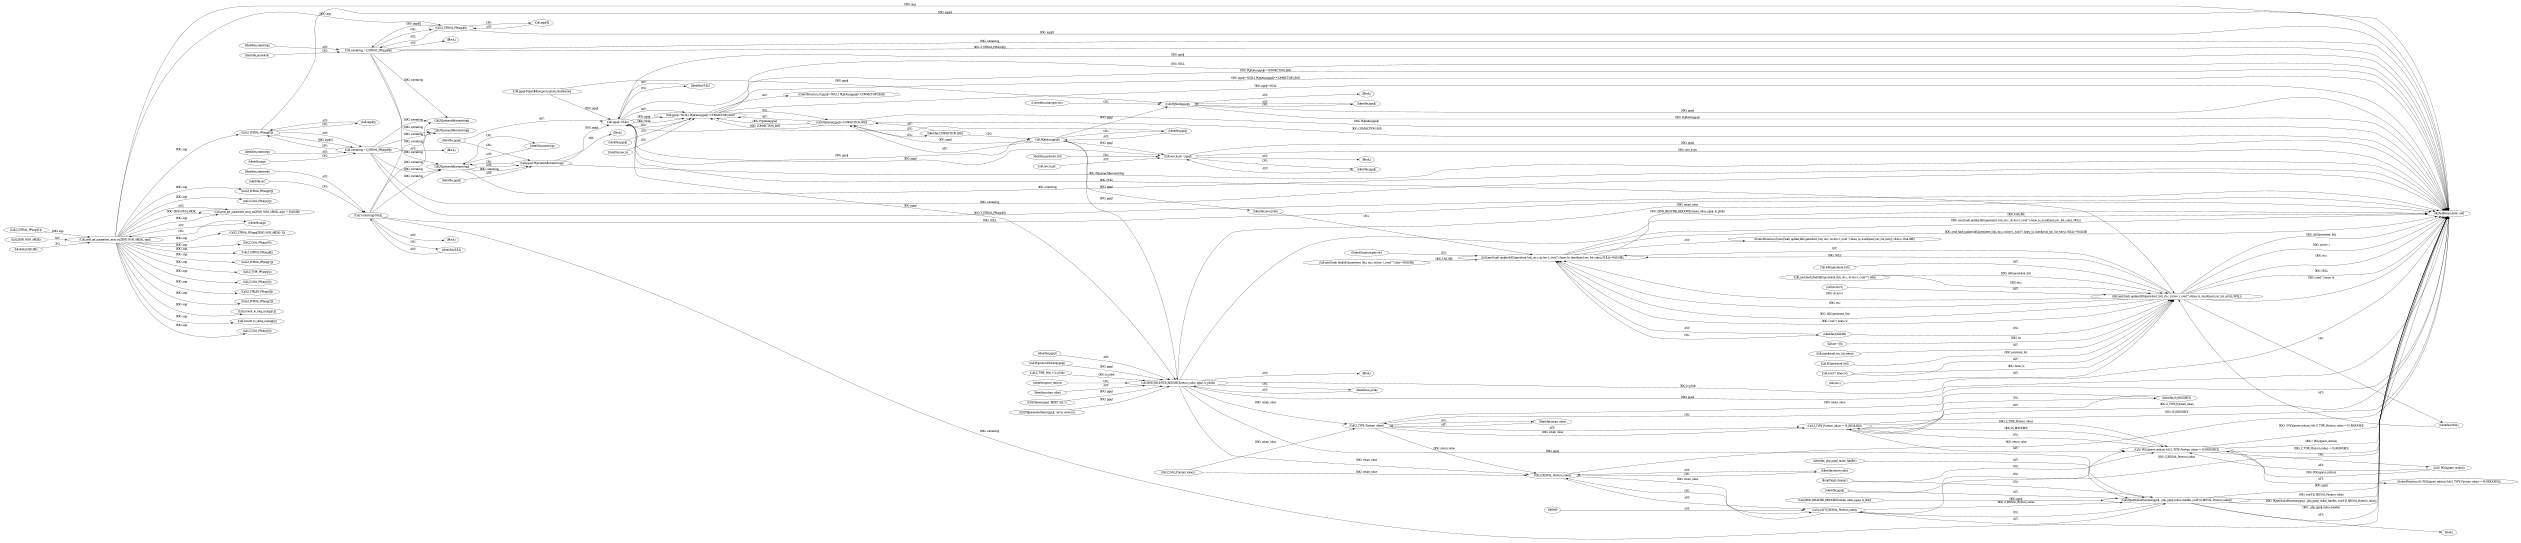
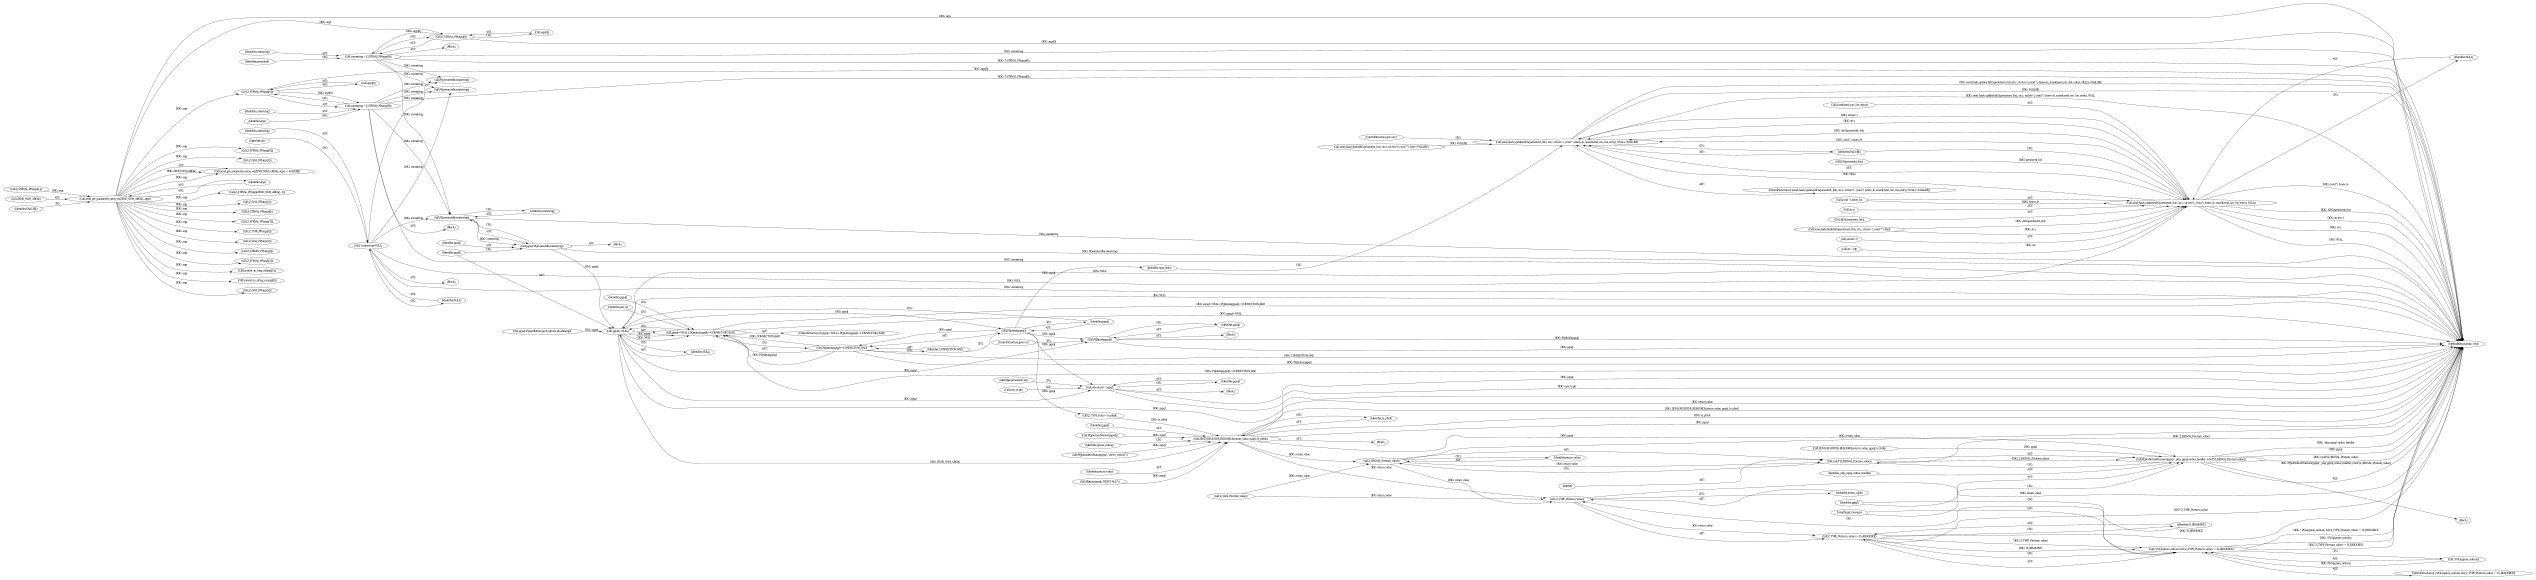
  digraph {
    fontname="PT Serif"
    rankdir=LR
    node [fontname="PT Serif"]
    edge [fontname="PT Serif"]
    n1 [label="(Call,PQconnectdb(connstring))"]
    n2 [label="(Call,pgsql=PQconnectdb(connstring))"]
    n3 [label="(MethodReturn,static void)"]
    n4 [label="(Identifier,connstring)"]
    n5 [label="(Call,pgsql==NULL)"]
    n6 [label="(Block,)"]
    n7 [label="(Call,connstring = Z_STRVAL_PP(args[0]))"]
    n8 [label="(Call,Z_STRVAL_PP(args[0]))"]
    n9 [label="(Call,PQconnectdb(connstring))"]
    n10 [label="(Block,)"]
    n11 [label="(Call,PQconnectdb(connstring))"]
    n12 [label="(Call,args[0])"]
    n13 [label="(Call,zend_get_parameters_array_ex(ZEND_NUM_ARGS(), args))"]
    n14 [label="(Call,Z_STRVAL_PP(args[0]))"]
    n15 [label="(Call,Z_STRVAL_PP(args[0]))"]
    n16 [label="(Call,Z_LVAL_PP(args[1]))"]
    n17 [label="(Call,zend_get_parameters_array_ex(ZEND_NUM_ARGS(), args) == FAILURE)"]
    n18 [label="(Identifier,args)"]
    n19 [label="(Call,Z_STRVAL_PP(args[ZEND_NUM_ARGS()-1]))"]
    n20 [label="(Call,Z_LVAL_PP(args[1]))"]
    n21 [label="(Call,Z_STRVAL_PP(args[i]))"]
    n22 [label="(Call,Z_STRVAL_PP(args[3]))"]
    n23 [label="(Call,Z_TYPE_PP(args[i]))"]
    n24 [label="(Call,Z_LVAL_PP(args[1]))"]
    n25 [label="(Call,Z_STRLEN_PP(args[i]))"]
    n26 [label="(Call,Z_STRVAL_PP(args[2]))"]
    n27 [label="(Call,convert_to_long_ex(args[1]))"]
    n28 [label="(Call,convert_to_string_ex(args[i]))"]
    n29 [label="(Call,Z_LVAL_PP(args[1]))"]
    n30 [label="(Call,connstring = Z_STRVAL_PP(args[0]))"]
    n31 [label="(Call,args[0])"]
    n32 [label="(Call,Z_STRVAL_PP(args[1]))"]
    n33 [label="(Block,)"]
    n34 [label="(Call,*connstring=NULL)"]
    n35 [label="(Block,)"]
    n36 [label="(Identifier,NULL)"]
    n37 [label="(Call,pgsql==NULL || PQstatus(pgsql)==CONNECTION_BAD)"]
    n38 [label="(Call,PQstatus(pgsql))"]
    n39 [label="(Call,PQfinish(pgsql))"]
    n40 [label="(Call,new_le.ptr = pgsql)"]
    n41 [label="(Call,ZEND_REGISTER_RESOURCE(return_value, pgsql, le_plink))"]
    n42 [label="(Call,zend_hash_update(&EG(persistent_list), str.c, str.len+1, (void *) &new_le, sizeof(zend_rsrc_list_entry), NULL))"]
    n43 [label="(Identifier,NULL)"]
    n44 [label="(Call,PQstatus(pgsql)==CONNECTION_BAD)"]
    n45 [label="(ControlStructure,if (pgsql==NULL || PQstatus(pgsql)==CONNECTION_BAD))"]
    n46 [label="(Identifier,pgsql)"]
    n47 [label="(Identifier,num_links)"]
    n48 [label="(Block,)"]
    n49 [label="(Identifier,pgsql)"]
    n50 [label="(Identifier,pgsql)"]
    n51 [label="(Block,)"]
    n52 [label="(Call,Z_TYPE_P(return_value))"]
    n53 [label="(Call,Z_RESVAL_P(return_value))"]
    n54 [label="(Call,PQsetNoticeProcessor(pgsql, _php_pgsql_notice_handler, (void*)Z_RESVAL_P(return_value)))"]
    n55 [label="(Block,)"]
    n56 [label="(Identifier,le_plink)"]
    n57 [label="(Call,zend_hash_update(&EG(persistent_list), str.c, str.len+1, (void *) &new_le, sizeof(zend_rsrc_list_entry), NULL)==FAILURE)"]
    n58 [label="(Identifier,NULL)"]
    n59 [label="(Identifier,CONNECTION_BAD)"]
    n60 [label="(Call,Z_TYPE_P(return_value) == IS_RESOURCE)"]
    n61 [label="(Identifier,return_value)"]
    n62 [label="(Call,(void*)Z_RESVAL_P(return_value))"]
    n63 [label="(Identifier,return_value)"]
    n64 [label="(Block,)"]
    n65 [label="(Call,! PGG(ignore_notices) && Z_TYPE_P(return_value) == IS_RESOURCE)"]
    n66 [label="(Identifier,IS_RESOURCE)"]
    n67 [label="(ControlStructure,if (! PGG(ignore_notices) && Z_TYPE_P(return_value) == IS_RESOURCE))"]
    n68 [label="(Call,! PGG(ignore_notices))"]
    n69 [label="(Identifier,FAILURE)"]
    n70 [label="(ControlStructure,if (zend_hash_update(&EG(persistent_list), str.c, str.len+1, (void *) &new_le, sizeof(zend_rsrc_list_entry), NULL)==FAILURE))"]
    n71 [label="(Identifier,ignore_notices)"]
    n72 [label="(Call,pgsql=PQsetdb(host,port,options,tty,dbname))"]
    n73 [label="(Call,(void *) &new_le)"]
    n74 [label="(Call,Z_LVAL_P(return_value))"]
    n75 [label="(Identifier,_php_pgsql_notice_handler)"]
    n76 [label="(Identifier,return_value)"]
    n77 [label="(Call,str.c)"]
    n78 [label="(Call,ZEND_NUM_ARGS())"]
    n79 [label="(Identifier,connstring)"]
    n80 [label="(JumpTarget,cleanup:)"]
    n81 [label="(Call,&EG(persistent_list))"]
    n82 [label="(Call,zend_hash_find(&EG(persistent_list), str.c, str.len+1, (void **) &le))"]
    n83 [label="(Identifier,str)"]
    n84 [label="(Identifier,FAILURE)"]
    n85 [label="(Call,PQexec(pgsql, \"RESET ALL;\"))"]
    n86 [label="(Call,str.len+1)"]
    n87 [label="(Call,str = {0})"]
    n88 [label="(Identifier,persistent)"]
    n89 [label="(Identifier,pgsql)"]
    n90 [label="(Identifier,persistent_list)"]
    n91 [label="(Call,sizeof(zend_rsrc_list_entry))"]
    n92 [label="(Call,zend_hash_find(&EG(persistent_list), str.c, str.len+1, (void **) &le)==FAILURE)"]
    n93 [label="(Identifier,pgsql)"]
    n94 [label="(Call,ZEND_REGISTER_RESOURCE(return_value, pgsql, le_link))"]
    n95 [label="(Call,EG(persistent_list))"]
    n96 [label="(Identifier,connstring)"]
    n97 [label="(Call,new_le.ptr)"]
    n98 [label="(Call,PQparameterStatus(pgsql, \"server_version\"))"]
    n99 [label="(Identifier,pgsql)"]
    n100 [label="(ControlStructure,goto err;)"]
    n101 [label="(Identifier,pgsql)"]
    n102 [label="(Call,PQprotocolVersion(pgsql))"]
    n103 [label="(Call,Z_TYPE_P(le) != le_plink)"]
    n104 [label="(ControlStructure,goto err;)"]
    n105 [label="(Identifier,pgsql)"]
    n106 [label="(Identifier,args)"]
    n107 [label="(Identifier,new_le)"]
    n108 [label="(Identifier,connstring)"]
    1000949
    n1 -> n2 [label="AST: "]
    n1 -> n2 [label="DDG: connstring"]
    n1 -> n3 [label="DDG: connstring"]
    n1 -> n4 [label="CFG: "]
    n2 -> n1 [label="CFG: "]
    n2 -> n3 [label="DDG: PQconnectdb(connstring)"]
    n2 -> n5 [label="DDG: pgsql"]
    n2 -> n6 [label="AST: "]
    n4 -> n1 [label="AST: "]
    n5 -> n3 [label="DDG: pgsql"]
    n5 -> n3 [label="DDG: NULL"]
    n5 -> n37 [label="AST: "]
    n5 -> n37 [label="DDG: pgsql"]
    n5 -> n37 [label="DDG: NULL"]
    n5 -> n38 [label="DDG: pgsql"]
-   n72 -> n39 [label="DDG: pgsql"]
+   n5 -> n39 [label="DDG: pgsql"]
    n5 -> n40 [label="DDG: pgsql"]
-   n5 -> n41 [label="DDG: pgsql"]
+   n5 -> n41 [label="DDG: ZEND_NUM_ARGS()"]
    n5 -> n42 [label="DDG: NULL"]
    n5 -> n43 [label="CFG: "]
    n7 -> n1 [label="DDG: connstring"]
    n7 -> n3 [label="DDG: connstring"]
    n7 -> n3 [label="DDG: Z_STRVAL_PP(args[0])"]
    n7 -> n8 [label="CFG: "]
    n7 -> n9 [label="DDG: connstring"]
    n7 -> n10 [label="AST: "]
    n7 -> n11 [label="DDG: connstring"]
    n8 -> n3 [label="DDG: args[0]"]
    n8 -> n7 [label="AST: "]
    n8 -> n7 [label="DDG: args[0]"]
    n8 -> n12 [label="CFG: "]
    n12 -> n8 [label="AST: "]
    n13 -> n3 [label="DDG: args"]
    n13 -> n8 [label="DDG: args"]
    n13 -> n14 [label="DDG: args"]
    n13 -> n15 [label="DDG: args"]
    n13 -> n16 [label="DDG: args"]
    n13 -> n17 [label="AST: "]
    n13 -> n17 [label="DDG: ZEND_NUM_ARGS()"]
    n13 -> n17 [label="DDG: args"]
    n13 -> n18 [label="CFG: "]
    n13 -> n19 [label="DDG: args"]
    n13 -> n20 [label="DDG: args"]
    n13 -> n21 [label="DDG: args"]
    n13 -> n22 [label="DDG: args"]
    n13 -> n23 [label="DDG: args"]
    n13 -> n24 [label="DDG: args"]
    n13 -> n25 [label="DDG: args"]
    n13 -> n26 [label="DDG: args"]
    n13 -> n27 [label="DDG: args"]
    n13 -> n28 [label="DDG: args"]
    n13 -> n29 [label="DDG: args"]
    n14 -> n3 [label="DDG: args[0]"]
    n14 -> n30 [label="AST: "]
    n14 -> n30 [label="DDG: args[0]"]
    n14 -> n31 [label="CFG: "]
    n18 -> n13 [label="AST: "]
    n30 -> n1 [label="DDG: connstring"]
    n30 -> n3 [label="DDG: connstring"]
    n30 -> n3 [label="DDG: Z_STRVAL_PP(args[0])"]
    n30 -> n9 [label="DDG: connstring"]
    n30 -> n11 [label="DDG: connstring"]
    n30 -> n14 [label="CFG: "]
    n30 -> n33 [label="AST: "]
    n31 -> n14 [label="AST: "]
    n32 -> n13 [label="DDG: args"]
    n34 -> n1 [label="DDG: connstring"]
    n34 -> n3 [label="DDG: NULL"]
    n34 -> n3 [label="DDG: connstring"]
    n34 -> n9 [label="DDG: connstring"]
    n34 -> n11 [label="DDG: connstring"]
    n34 -> n35 [label="AST: "]
    n34 -> n36 [label="CFG: "]
    n36 -> n34 [label="AST: "]
    n37 -> n3 [label="DDG: PQstatus(pgsql)==CONNECTION_BAD"]
    n37 -> n3 [label="DDG: pgsql==NULL || PQstatus(pgsql)==CONNECTION_BAD"]
    n37 -> n3 [label="DDG: pgsql==NULL"]
    n37 -> n5 [label="CFG: "]
    n37 -> n44 [label="CFG: "]
    n37 -> n45 [label="AST: "]
    n38 -> n39 [label="DDG: pgsql"]
    n38 -> n40 [label="DDG: pgsql"]
-   n38 -> n41 [label="DDG: pgsql"]
+   n38 -> n103 [label="DDG: pgsql"]
    n38 -> n44 [label="AST: "]
    n38 -> n44 [label="DDG: pgsql"]
    n38 -> n46 [label="CFG: "]
    n38 -> n47 [label="DDG: pgsql"]
    n39 -> n3 [label="DDG: pgsql"]
    n39 -> n3 [label="DDG: PQfinish(pgsql)"]
    n39 -> n48 [label="AST: "]
    n39 -> n49 [label="CFG: "]
    n40 -> n3 [label="DDG: pgsql"]
    n40 -> n3 [label="DDG: new_le.ptr"]
    n40 -> n50 [label="CFG: "]
    n40 -> n51 [label="AST: "]
    n41 -> n3 [label="DDG: return_value"]
    n41 -> n3 [label="DDG: ZEND_REGISTER_RESOURCE(return_value, pgsql, le_plink)"]
    n41 -> n3 [label="DDG: le_plink"]
    n41 -> n3 [label="DDG: pgsql"]
    n41 -> n52 [label="DDG: return_value"]
    n41 -> n53 [label="DDG: return_value"]
    n41 -> n54 [label="DDG: pgsql"]
    n41 -> n55 [label="AST: "]
    n41 -> n56 [label="CFG: "]
    n42 -> n3 [label="DDG: (void *) &new_le"]
    n42 -> n3 [label="DDG: &EG(persistent_list)"]
    n42 -> n3 [label="DDG: str.len+1"]
    n42 -> n3 [label="DDG: str.c"]
    n42 -> n3 [label="DDG: NULL"]
    n42 -> n57 [label="AST: "]
    n42 -> n57 [label="DDG: NULL"]
    n42 -> n57 [label="DDG: str.len+1"]
    n42 -> n57 [label="DDG: str.c"]
    n42 -> n57 [label="DDG: &EG(persistent_list)"]
    n42 -> n57 [label="DDG: (void *) &new_le"]
    n42 -> n58 [label="CFG: "]
    n43 -> n5 [label="AST: "]
    n44 -> n3 [label="DDG: PQstatus(pgsql)"]
    n44 -> n3 [label="DDG: CONNECTION_BAD"]
    n44 -> n37 [label="AST: "]
    n44 -> n37 [label="DDG: PQstatus(pgsql)"]
    n44 -> n37 [label="DDG: CONNECTION_BAD"]
    n44 -> n59 [label="CFG: "]
    n46 -> n5 [label="CFG: "]
    n46 -> n38 [label="AST: "]
    n47 -> n57 [label="CFG: "]
    n49 -> n39 [label="AST: "]
    n50 -> n40 [label="AST: "]
    n52 -> n3 [label="DDG: return_value"]
-   n52 -> n53 [label="DDG: return_value"]
+   n53 -> n52 [label="DDG: return_value"]
    n52 -> n60 [label="AST: "]
    n52 -> n60 [label="DDG: return_value"]
    n52 -> n61 [label="CFG: "]
    n53 -> n3 [label="DDG: return_value"]
    n53 -> n62 [label="AST: "]
    n53 -> n62 [label="DDG: return_value"]
    n53 -> n63 [label="CFG: "]
    n54 -> n3 [label="DDG: pgsql"]
    n54 -> n3 [label="DDG: (void*)Z_RESVAL_P(return_value)"]
    n54 -> n3 [label="DDG: PQsetNoticeProcessor(pgsql, _php_pgsql_notice_handler, (void*)Z_RESVAL_P(return_value))"]
    n54 -> n3 [label="DDG: _php_pgsql_notice_handler"]
    n54 -> n62 [label="CFG: "]
    n54 -> n64 [label="AST: "]
    n56 -> n41 [label="AST: "]
    n57 -> n3 [label="DDG: zend_hash_update(&EG(persistent_list), str.c, str.len+1, (void *) &new_le, sizeof(zend_rsrc_list_entry), NULL)==FAILURE"]
    n57 -> n3 [label="DDG: FAILURE"]
    n57 -> n3 [label="DDG: zend_hash_update(&EG(persistent_list), str.c, str.len+1, (void *) &new_le, sizeof(zend_rsrc_list_entry), NULL)"]
    n57 -> n69 [label="CFG: "]
    n57 -> n70 [label="AST: "]
    n58 -> n42 [label="AST: "]
    n59 -> n38 [label="CFG: "]
    n59 -> n44 [label="AST: "]
    n60 -> n3 [label="DDG: Z_TYPE_P(return_value)"]
    n60 -> n3 [label="DDG: IS_RESOURCE"]
    n60 -> n65 [label="AST: "]
    n60 -> n65 [label="DDG: Z_TYPE_P(return_value)"]
    n60 -> n65 [label="DDG: IS_RESOURCE"]
    n60 -> n66 [label="CFG: "]
    n61 -> n52 [label="AST: "]
    n62 -> n3 [label="DDG: Z_RESVAL_P(return_value)"]
    n62 -> n53 [label="CFG: "]
    n62 -> n54 [label="AST: "]
    n62 -> n54 [label="DDG: Z_RESVAL_P(return_value)"]
    n63 -> n53 [label="AST: "]
    n65 -> n3 [label="DDG: ! PGG(ignore_notices) && Z_TYPE_P(return_value) == IS_RESOURCE"]
    n65 -> n3 [label="DDG: ! PGG(ignore_notices)"]
    n65 -> n3 [label="DDG: Z_TYPE_P(return_value) == IS_RESOURCE"]
    n65 -> n60 [label="CFG: "]
    n65 -> n67 [label="AST: "]
    n65 -> n68 [label="CFG: "]
    n66 -> n52 [label="CFG: "]
    n66 -> n60 [label="AST: "]
    n68 -> n65 [label="AST: "]
    n68 -> n65 [label="DDG: PGG(ignore_notices)"]
    n69 -> n42 [label="CFG: "]
    n69 -> n57 [label="AST: "]
    n71 -> n41 [label="CFG: "]
    n72 -> n5 [label="DDG: pgsql"]
    n73 -> n42 [label="AST: "]
    n73 -> n42 [label="DDG: &new_le"]
    n74 -> n52 [label="DDG: return_value"]
    n74 -> n53 [label="DDG: return_value"]
    n75 -> n54 [label="AST: "]
    n76 -> n41 [label="AST: "]
    n77 -> n42 [label="AST: "]
    n78 -> n13 [label="AST: "]
    n79 -> n34 [label="AST: "]
    n80 -> n54 [label="CFG: "]
    n80 -> n65 [label="CFG: "]
    n81 -> n42 [label="AST: "]
    n82 -> n42 [label="DDG: &EG(persistent_list)"]
    n82 -> n42 [label="DDG: str.c"]
    n83 -> n34 [label="CFG: "]
    n84 -> n13 [label="CFG: "]
    n85 -> n41 [label="DDG: pgsql"]
    n86 -> n42 [label="AST: "]
    n87 -> n42 [label="DDG: str"]
    n88 -> n7 [label="CFG: "]
    n89 -> n2 [label="CFG: "]
    n89 -> n5 [label="AST: "]
    n90 -> n40 [label="CFG: "]
    n91 -> n42 [label="AST: "]
    n92 -> n57 [label="DDG: FAILURE"]
    n93 -> n37 [label="CFG: "]
    n94 -> n54 [label="DDG: pgsql"]
    n95 -> n42 [label="DDG: persistent_list"]
    n96 -> n30 [label="AST: "]
    n97 -> n40 [label="AST: "]
    n98 -> n41 [label="DDG: pgsql"]
    n99 -> n41 [label="AST: "]
    n100 -> n57 [label="CFG: "]
    n101 -> n54 [label="AST: "]
    n101 -> n65 [label="CFG: "]
    n102 -> n41 [label="DDG: pgsql"]
    n103 -> n41 [label="DDG: le_plink"]
    n104 -> n39 [label="CFG: "]
    n105 -> n2 [label="AST: "]
    n106 -> n30 [label="CFG: "]
    n107 -> n37 [label="CFG: "]
    n108 -> n7 [label="AST: "]
    1000949 -> n62 [label="AST: "]
  }
